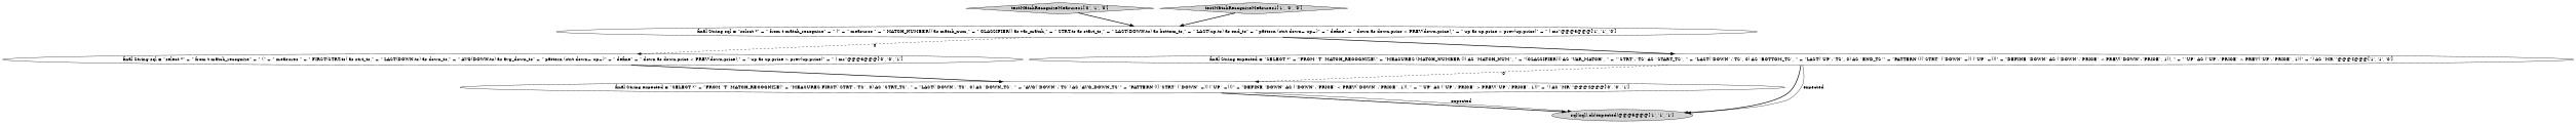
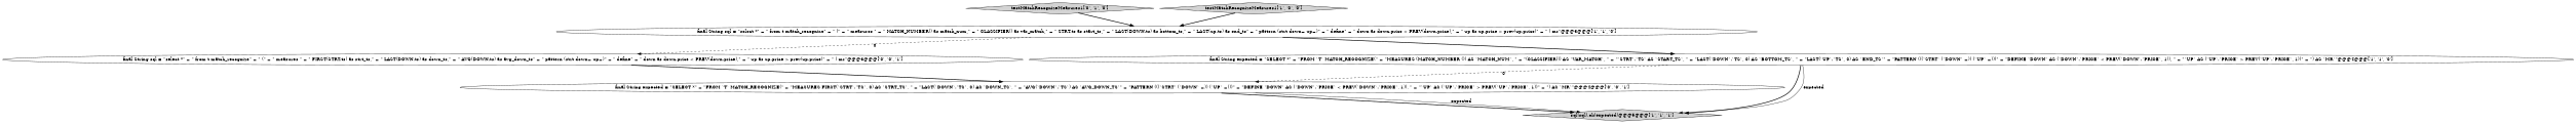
  digraph {
    node [fillcolor=white shape=ellipse style=filled]
    edge [style=bold]
    n1 [label="final String expected = \"SELECT *\" + \"FROM `T` MATCH_RECOGNIZE(\" + \"MEASURES FIRST(`STRT`.`TS`, 0) AS `STRT_TS`, \" + \"LAST(`DOWN`.`TS`, 0) AS `DOWN_TS`, \" + \"AVG(`DOWN`.`TS`) AS `AVG_DOWN_TS`\" + \"PATTERN (((`STRT` (`DOWN` +)) (`UP` +)))\" + \"DEFINE `DOWN` AS (`DOWN`.`PRICE` < PREV(`DOWN`.`PRICE`, 1)), \" + \"`UP` AS (`UP`.`PRICE` > PREV(`UP`.`PRICE`, 1))\" + \") AS `MR`\"@@@4@@@['0', '0', '1']"]
-   n2 [fillcolor=lightgray label="sql(sql).ok(expected)@@@5@@@['1', '1', '1']"]
+   n2 [fillcolor=lightgray label="sql(sql).ok(expected)@@@5@@@['1', '1', '1']" shape=diamond]
    n3 [label="final String sql = \"select *\" + \" from t match_recognize\" + \" (\" + \" measures \" + \" FIRST(STRT.ts) as strt_ts,\" + \" LAST(DOWN.ts) as down_ts,\" + \" AVG(DOWN.ts) as avg_down_ts\" + \" pattern (strt down+ up+)\" + \" define\" + \" down as down.price < PREV(down.price),\" + \" up as up.price > prev(up.price)\" + \" ) mr\"@@@3@@@['0', '0', '1']"]
    n4 [fillcolor=lightgray label="testMatchRecognizeMeasures1['0', '1', '0']" shape=diamond]
    n5 [label="final String sql = \"select *\" + \" from t match_recognize\" + \" (\" + \" measures \" + \" MATCH_NUMBER() as match_num,\" + \" CLASSIFIER() as var_match,\" + \" STRT.ts as start_ts,\" + \" LAST(DOWN.ts) as bottom_ts,\" + \" LAST(up.ts) as end_ts\" + \" pattern (strt down+ up+)\" + \" define\" + \" down as down.price < PREV(down.price),\" + \" up as up.price > prev(up.price)\" + \" ) mr\"@@@3@@@['1', '1', '0']"]
    n6 [label="final String expected = \"SELECT *\" + \"FROM `T` MATCH_RECOGNIZE(\" + \"MEASURES (MATCH_NUMBER ()) AS `MATCH_NUM`, \" + \"(CLASSIFIER()) AS `VAR_MATCH`, \" + \"`STRT`.`TS` AS `START_TS`, \" + \"LAST(`DOWN`.`TS`, 0) AS `BOTTOM_TS`, \" + \"LAST(`UP`.`TS`, 0) AS `END_TS`\" + \"PATTERN (((`STRT` (`DOWN` +)) (`UP` +)))\" + \"DEFINE `DOWN` AS (`DOWN`.`PRICE` < PREV(`DOWN`.`PRICE`, 1)), \" + \"`UP` AS (`UP`.`PRICE` > PREV(`UP`.`PRICE`, 1))\" + \") AS `MR`\"@@@4@@@['1', '1', '0']"]
    n7 [fillcolor=lightgray label="testMatchRecognizeMeasures1['1', '0', '0']" shape=diamond]
    n1 -> n2
    n1 -> n2 [label=expected style=solid]
    n3 -> n1
    n4 -> n5
    n5 -> n3 [label=0 style=dashed]
    n5 -> n6
    n6 -> n1 [label=0 style=dashed]
    n6 -> n2
    n6 -> n2 [label=expected style=solid]
    n7 -> n5
  }
